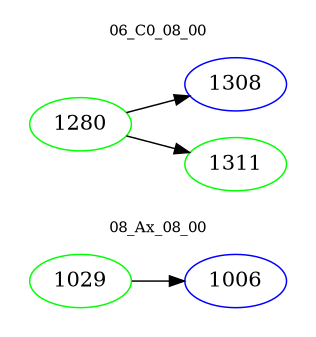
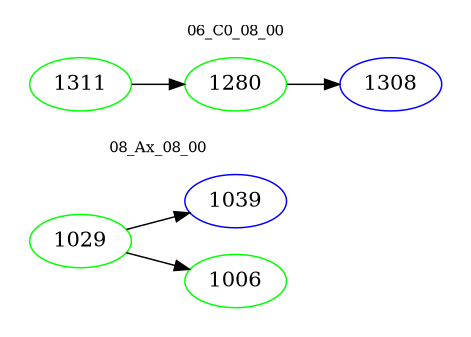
  digraph {
    rankdir=LR
    node [color=green]
    edge [color=black]
    n1 [label=1029]
-   n2 [color=blue label=1006]
+   n2 [label=1006]
+   n3 [color=blue label=1039]
    n4 [label=1280]
    n5 [label=1311]
    n6 [color=blue label=1308]
    subgraph cluster_1 {
      color=white
      fontsize=10
      label="08_Ax_08_00"
      n1
      n2
+     n3
    }
    subgraph cluster_2 {
      color=white
      fontsize=10
      label="06_C0_08_00"
      n4
      n5
      n6
    }
    n1 -> n2
-   n4 -> n5
+   n1 -> n3
+   n5 -> n4
    n4 -> n6
  }
